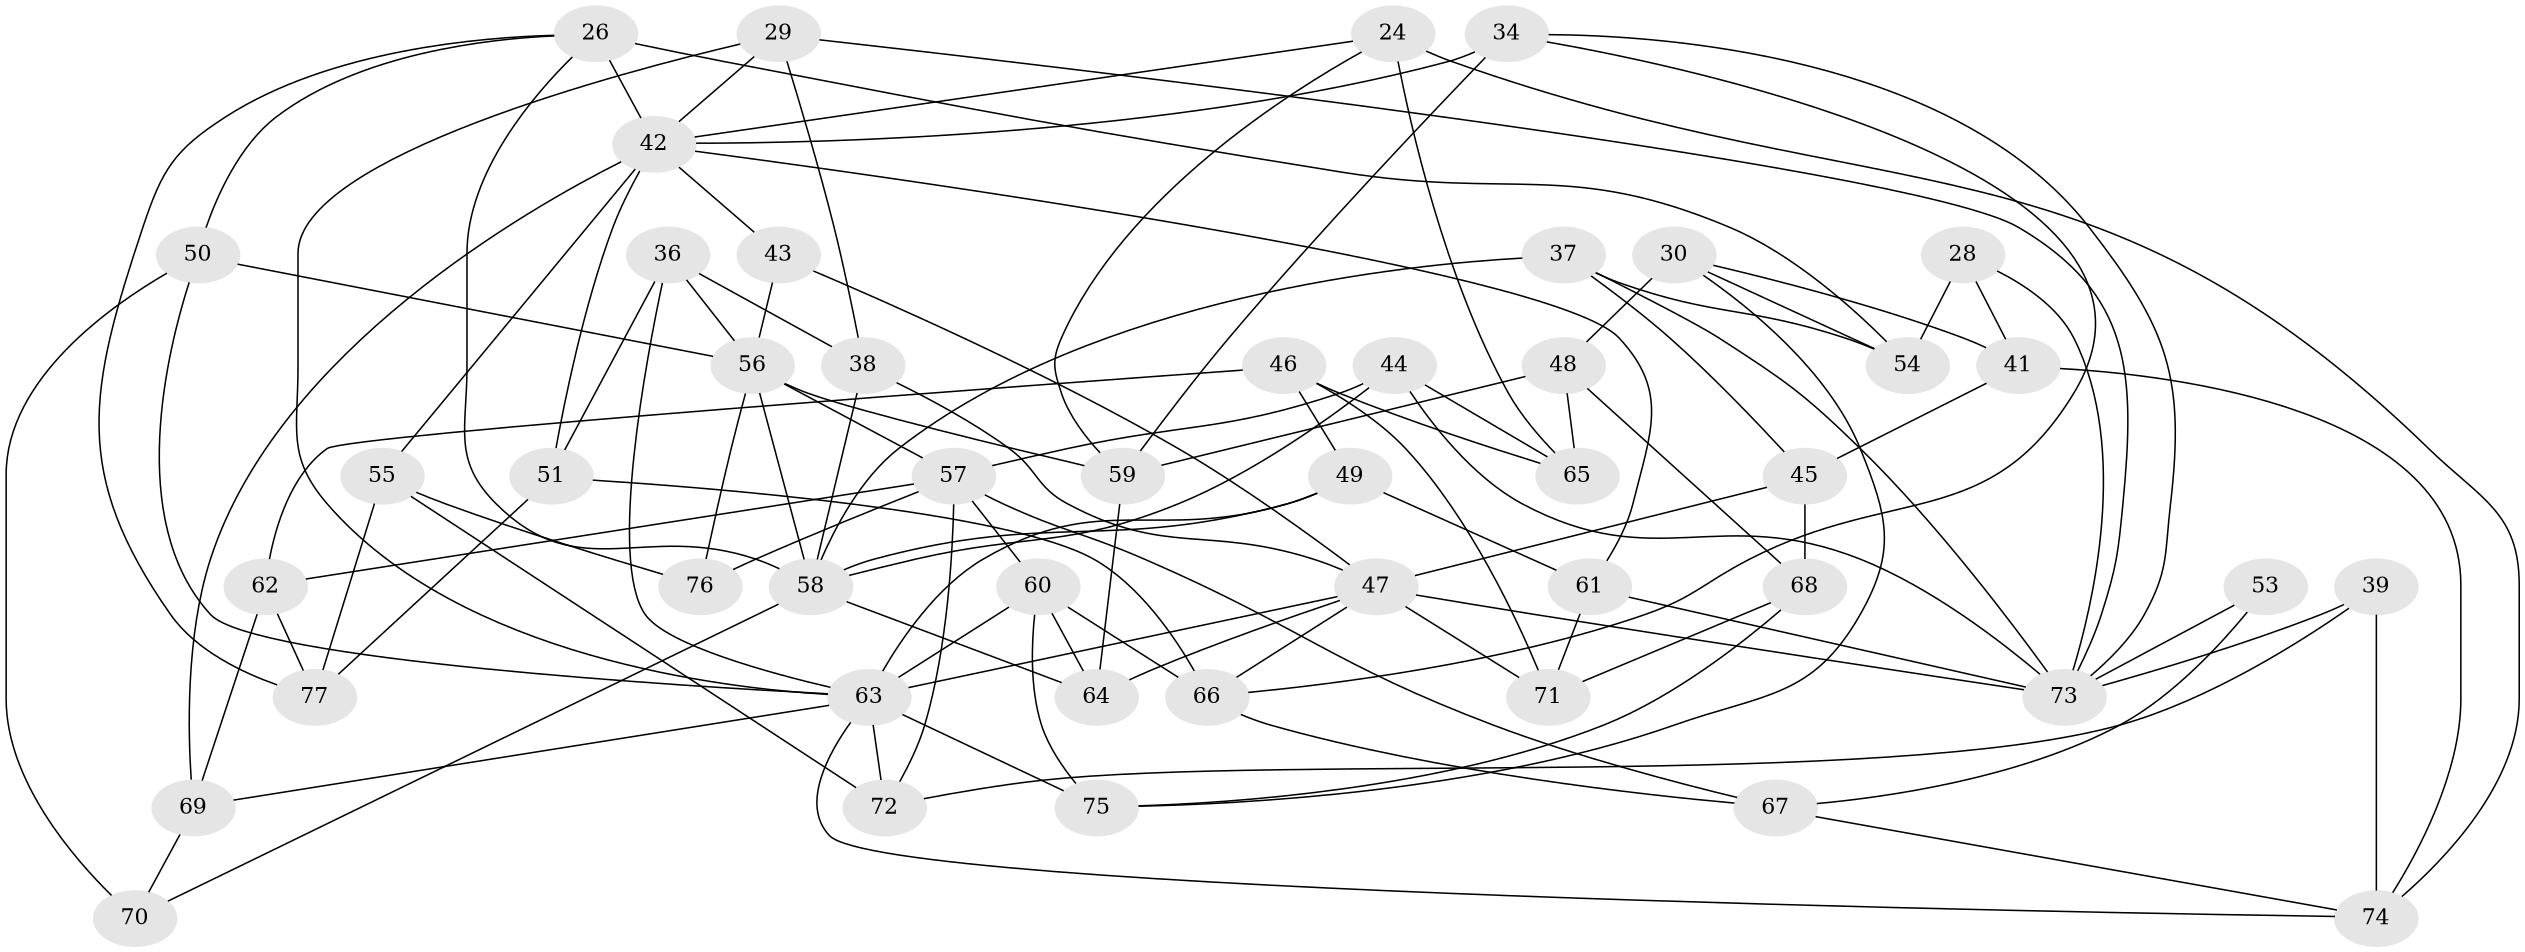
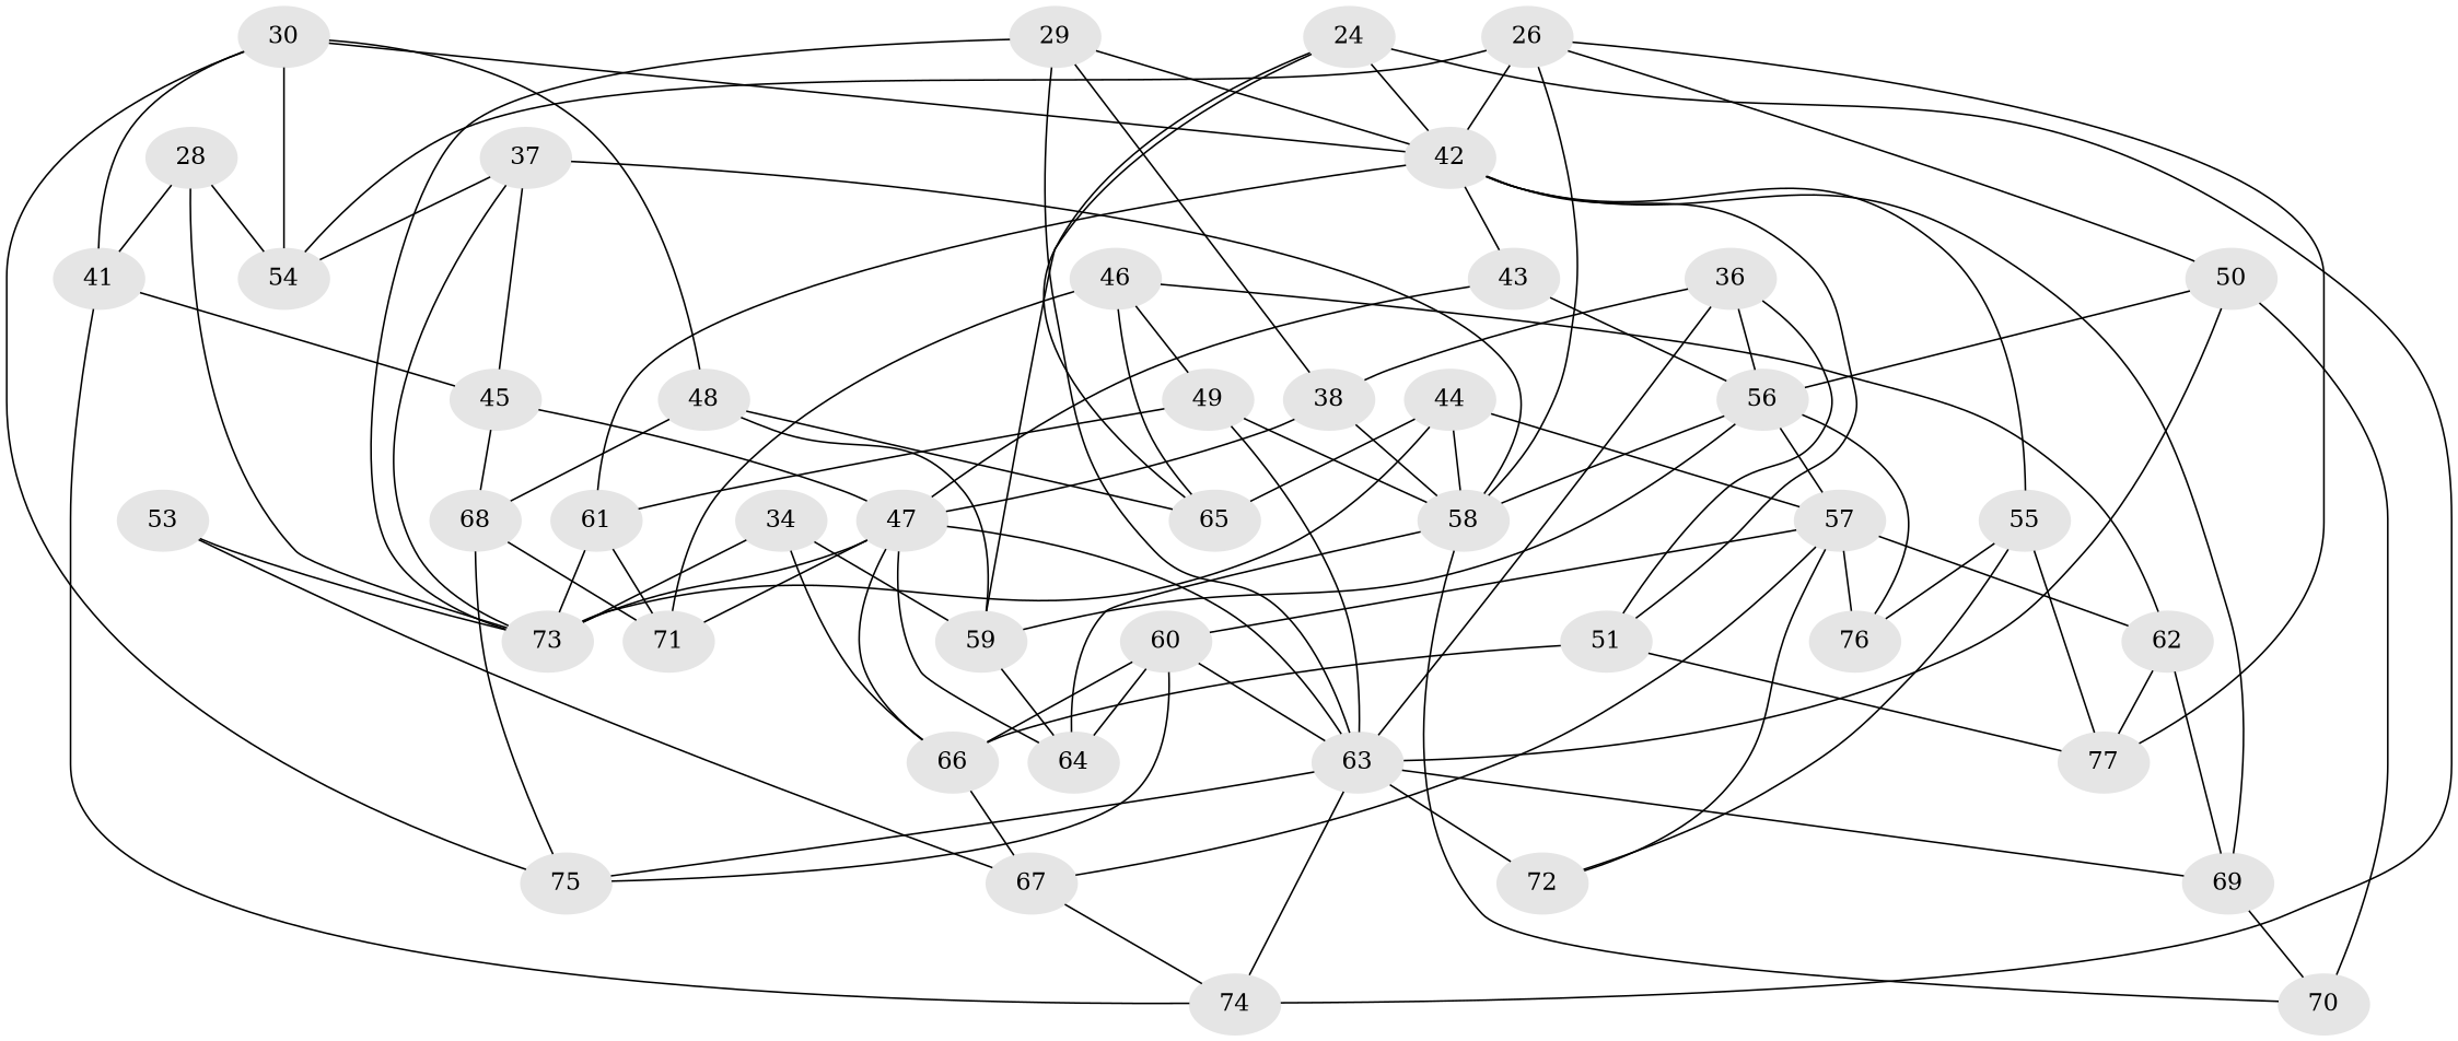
  graph {
    node [color=gray90 style=filled]
    42 [super="+14+19+31"]
    51
    43
    55
    61
    69
    24
    59 [super="+13"]
    65
    74 [super="+18"]
    64 [super="+4"]
    26 [super="+25"]
    50 [super="+35"]
    54 [super="+2"]
    58 [super="+21+32"]
    77
    63 [super="+40+33"]
    56 [super="+9+15+17"]
    70
    28
    41
    73 [super="+11+27"]
    45
    53
    67 [super="+23"]
    29
    38
    47 [super="+6+20"]
    75
    72 [super="+8"]
    30
    48
    68
    34
    66 [super="+3"]
    36
    57 [super="+10+1+52"]
    76
    37
    71
-   39
    62
    60 [super="+12"]
    44
    46
    49
    42 -- 51
    42 -- 43
    42 -- 55
    42 -- 61
    42 -- 69
    51 -- 77
    51 -- 66
    43 -- 56 [weight=2]
    43 -- 47
    55 -- 77
    55 -- 72
    55 -- 76
    61 -- 73
    61 -- 71
    69 -- 70
    24 -- 42
    24 -- 59
    24 -- 65
    24 -- 74
    59 -- 64 [weight=2]
    26 -- 42 [weight=2]
    26 -- 50
    26 -- 54 [weight=2]
    26 -- 58 [weight=2]
    26 -- 77
    50 -- 63
    50 -- 56 [weight=2]
    50 -- 70 [weight=2]
    58 -- 64 [weight=2]
    58 -- 70
    63 -- 69
    63 -- 74
    63 -- 75
    63 -- 72 [weight=3]
    56 -- 59
    56 -- 58
    56 -- 57 [weight=2]
    56 -- 76
    28 -- 54 [weight=2]
    28 -- 41
    28 -- 73
    41 -- 74
    41 -- 45
    45 -- 47
    45 -- 68
    53 -- 73
    53 -- 67 [weight=2]
    67 -- 74
    29 -- 42
    29 -- 63
    29 -- 73
    29 -- 38
    38 -- 58
    38 -- 47
    47 -- 64
    47 -- 63
    47 -- 73
    47 -- 66
    47 -- 71
    30 -- 54
    30 -- 41
    30 -- 75
    30 -- 48
    48 -- 59
    48 -- 65
    48 -- 68
    68 -- 75
    68 -- 71
-   34 -- 42
+   30 -- 42
    34 -- 59
    34 -- 73
    34 -- 66
    66 -- 67
    36 -- 51
    36 -- 63
    36 -- 56
    36 -- 38
    57 -- 67 [weight=2]
    57 -- 72
    57 -- 76 [weight=2]
    57 -- 62
    57 -- 60
    37 -- 54
    37 -- 58
    37 -- 73
    37 -- 45
-   39 -- 74 [weight=2]
-   39 -- 73
-   39 -- 72
    62 -- 69
    62 -- 77
    60 -- 64
    60 -- 63
    60 -- 75
    60 -- 66 [weight=2]
    44 -- 65
    44 -- 58
    44 -- 73
    44 -- 57
    46 -- 65
    46 -- 71
    46 -- 62
    46 -- 49
    49 -- 61
    49 -- 58
    49 -- 63
  }
